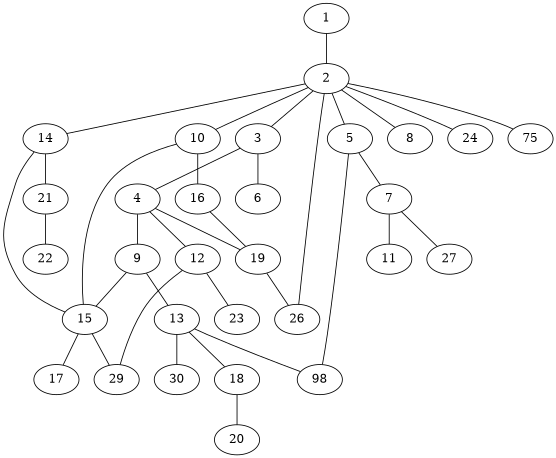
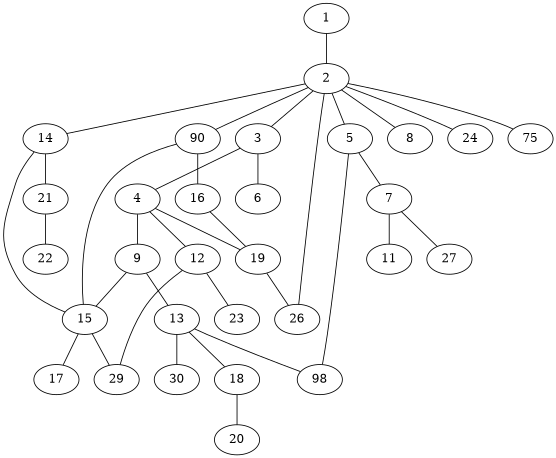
  graph {
    1
    2
    3
    5
    8
-   10
+   10 [label=90]
    14
    24
    n9 [label=75]
    26
    4
    6
    7
    n14 [label=98]
    15
    16
    21
    9
    12
    19
    11
    27
    29
    17
    22
    13
    23
    18
    30
    20
    1 -- 2
    2 -- 3
    2 -- 5
    2 -- 8
    2 -- 10
    2 -- 14
    2 -- 24
    2 -- n9
    2 -- 26
    3 -- 4
    3 -- 6
    5 -- 7
    5 -- n14
    10 -- 15
    10 -- 16
    14 -- 15
    14 -- 21
    4 -- 9
    4 -- 12
    4 -- 19
    7 -- 11
    7 -- 27
    15 -- 29
    15 -- 17
    16 -- 19
    21 -- 22
    9 -- 15
    9 -- 13
    12 -- 29
    12 -- 23
    19 -- 26
    13 -- n14
    13 -- 18
    13 -- 30
    18 -- 20
  }
